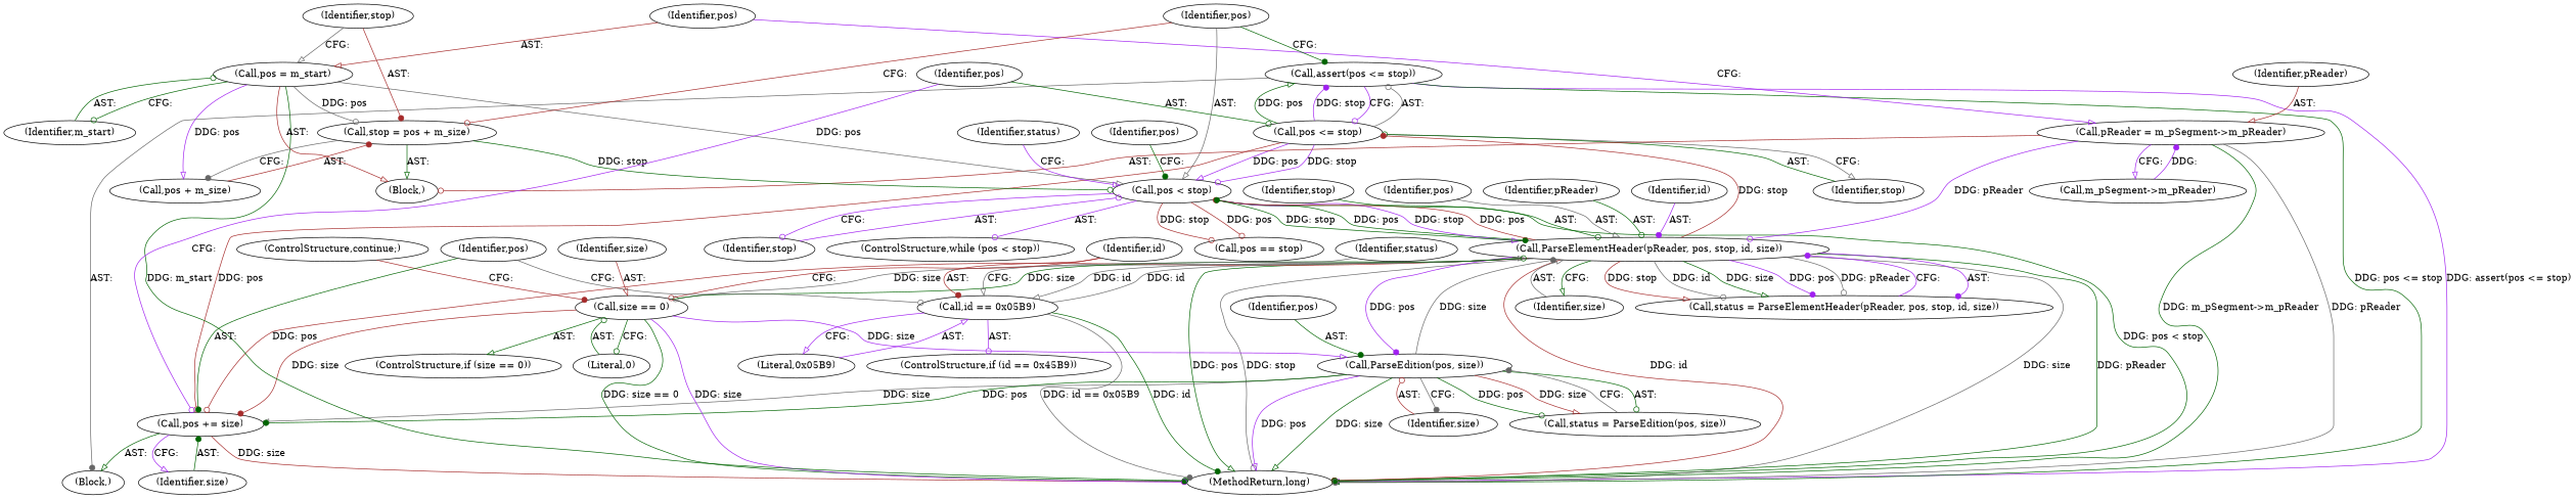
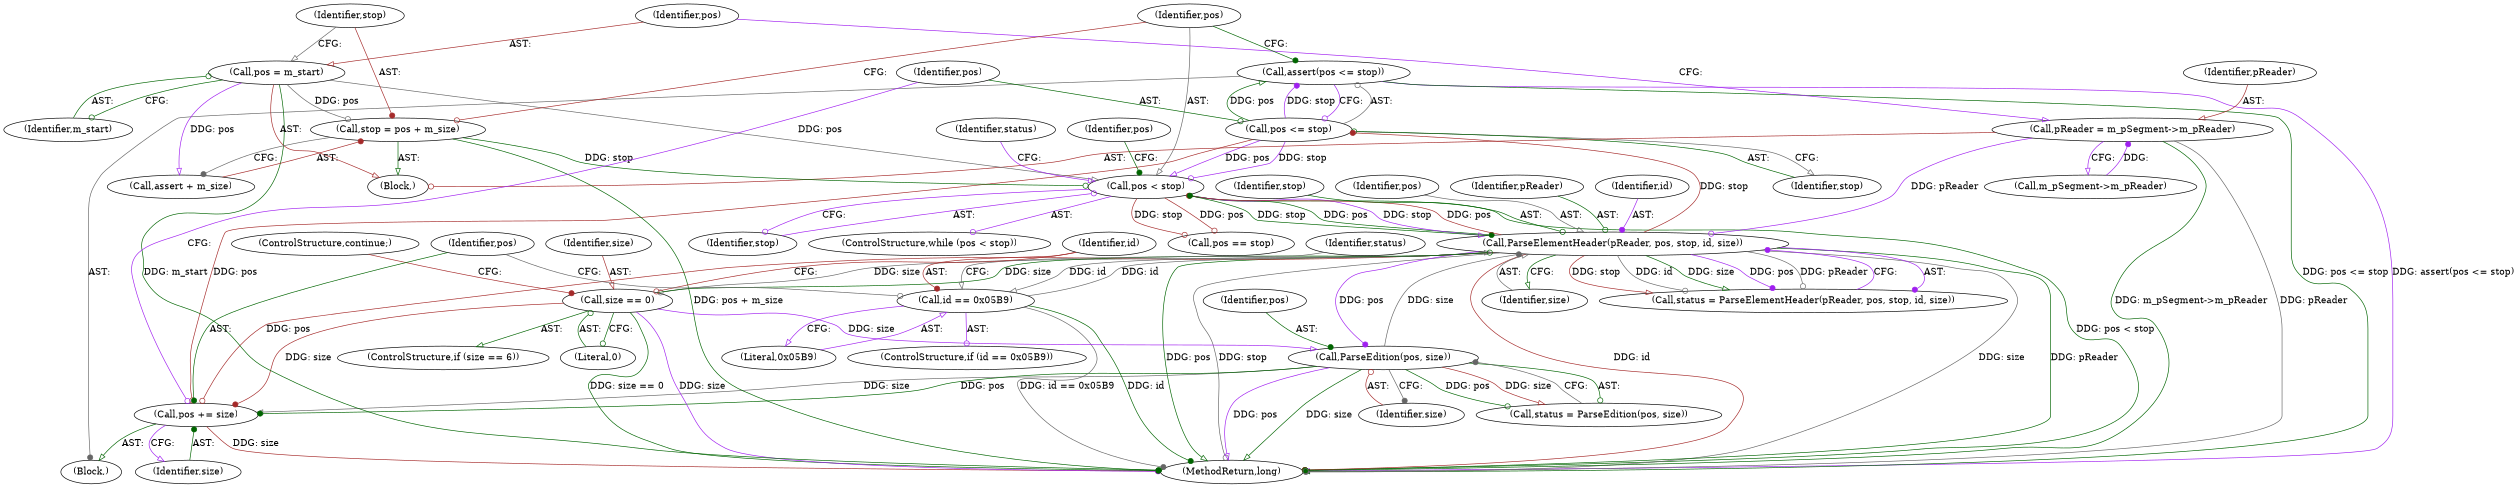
  digraph {
    edge [arrowhead=odot color=darkgreen]
    n1 [label="(Call,assert(pos <= stop))"]
    n2 [label="(Call,pos <= stop)"]
    n3 [label="(Block,)"]
    n4 [label="(MethodReturn,long)"]
    n5 [label="(Call,pos < stop)"]
    n6 [label="(Identifier,stop)"]
    n7 [label="(Call,pos += size)"]
    n8 [label="(Call,ParseElementHeader(pReader, pos, stop, id, size))"]
    n9 [label="(ControlStructure,while (pos < stop))"]
    n10 [label="(Call,pos == stop)"]
    n11 [label="(Identifier,stop)"]
    n12 [label="(Identifier,size)"]
    n13 [label="(Call,ParseEdition(pos, size))"]
    n14 [label="(Call,status = ParseEdition(pos, size))"]
    n15 [label="(Identifier,size)"]
    n16 [label="(Call,id == 0x05B9)"]
    n17 [label="(Call,size == 0)"]
    n18 [label="(Identifier,size)"]
    n19 [label="(Call,status = ParseElementHeader(pReader, pos, stop, id, size))"]
    n20 [label="(Literal,0x05B9)"]
-   n21 [label="(ControlStructure,if (id == 0x45B9))"]
-   n22 [label="(ControlStructure,if (size == 0))"]
+   n21 [label="(ControlStructure,if (id == 0x05B9))"]
+   n22 [label="(ControlStructure,if (size == 6))"]
    n23 [label="(Literal,0)"]
    n24 [label="(Call,pReader = m_pSegment->m_pReader)"]
    n25 [label="(Call,m_pSegment->m_pReader)"]
    n26 [label="(Block,)"]
    n27 [label="(Call,pos = m_start)"]
    n28 [label="(Call,stop = pos + m_size)"]
    n29 [label="(Identifier,m_start)"]
-   n30 [label="(Call,pos + m_size)"]
+   n30 [label="(Call,assert + m_size)"]
    n31 [label="(Identifier,pos)"]
    n32 [label="(Identifier,stop)"]
    n33 [label="(Identifier,pos)"]
    n34 [label="(Identifier,status)"]
    n35 [label="(Identifier,stop)"]
    n36 [label="(Identifier,pos)"]
    n37 [label="(Identifier,size)"]
    n38 [label="(Identifier,pReader)"]
    n39 [label="(ControlStructure,continue;)"]
    n40 [label="(Identifier,id)"]
    n41 [label="(Identifier,pos)"]
    n42 [label="(Identifier,pos)"]
    n43 [label="(Identifier,status)"]
    n44 [label="(Identifier,pos)"]
    n45 [label="(Identifier,id)"]
    n46 [label="(Identifier,pos)"]
    n47 [label="(Identifier,pReader)"]
    n1 -> n2 [color=purple label="CFG: "]
    n1 -> n3 [arrowhead=dot color=gray40 label="AST: "]
    n1 -> n4 [arrowhead=onormal color=purple label="DDG: assert(pos <= stop)"]
    n1 -> n4 [arrowhead=onormal label="DDG: pos <= stop"]
    n2 -> n1 [color=gray40 label="AST: "]
    n2 -> n1 [arrowhead=onormal label="DDG: pos"]
    n2 -> n1 [arrowhead=dot color=purple label="DDG: stop"]
    n2 -> n5 [arrowhead=onormal color=purple label="DDG: pos"]
    n2 -> n5 [color=purple label="DDG: stop"]
    n2 -> n6 [arrowhead=onormal color=gray40 label="CFG: "]
    n2 -> n7 [color=brown label="DDG: pos"]
    n5 -> n4 [arrowhead=dot label="DDG: pos < stop"]
    n5 -> n8 [arrowhead=dot label="DDG: pos"]
    n5 -> n8 [arrowhead=onormal color=purple label="DDG: stop"]
    n5 -> n9 [color=purple label="AST: "]
    n5 -> n10 [color=brown label="DDG: pos"]
    n5 -> n10 [color=brown label="DDG: stop"]
    n5 -> n11 [color=purple label="CFG: "]
    n6 -> n2 [label="AST: "]
    n7 -> n3 [arrowhead=onormal label="AST: "]
    n7 -> n4 [arrowhead=dot color=brown label="DDG: size"]
    n7 -> n12 [arrowhead=onormal color=purple label="CFG: "]
    n8 -> n2 [arrowhead=dot color=brown label="DDG: stop"]
    n8 -> n4 [arrowhead=dot color=gray40 label="DDG: size"]
    n8 -> n4 [label="DDG: pReader"]
    n8 -> n4 [arrowhead=onormal label="DDG: pos"]
    n8 -> n4 [color=gray40 label="DDG: stop"]
    n8 -> n4 [arrowhead=dot color=brown label="DDG: id"]
    n8 -> n5 [arrowhead=dot color=brown label="DDG: pos"]
    n8 -> n5 [arrowhead=dot label="DDG: stop"]
    n8 -> n7 [color=brown label="DDG: pos"]
    n8 -> n13 [arrowhead=dot color=purple label="DDG: pos"]
    n8 -> n16 [arrowhead=onormal color=gray40 label="DDG: id"]
    n8 -> n17 [color=gray40 label="DDG: size"]
    n8 -> n18 [arrowhead=onormal label="CFG: "]
    n8 -> n19 [arrowhead=dot color=purple label="AST: "]
    n8 -> n19 [arrowhead=onormal color=brown label="DDG: stop"]
    n8 -> n19 [color=gray40 label="DDG: id"]
    n8 -> n19 [arrowhead=onormal label="DDG: size"]
    n8 -> n19 [arrowhead=dot color=purple label="DDG: pos"]
    n8 -> n19 [color=gray40 label="DDG: pReader"]
    n11 -> n5 [color=purple label="AST: "]
    n12 -> n7 [arrowhead=dot label="AST: "]
    n13 -> n4 [arrowhead=onormal label="DDG: size"]
    n13 -> n4 [arrowhead=onormal color=purple label="DDG: pos"]
    n13 -> n7 [arrowhead=onormal color=gray40 label="DDG: size"]
    n13 -> n7 [arrowhead=dot label="DDG: pos"]
    n13 -> n8 [arrowhead=dot color=gray40 label="DDG: size"]
    n13 -> n14 [label="AST: "]
    n13 -> n14 [label="DDG: pos"]
    n13 -> n14 [arrowhead=onormal color=brown label="DDG: size"]
    n13 -> n15 [arrowhead=dot color=gray40 label="CFG: "]
    n14 -> n13 [arrowhead=dot color=gray40 label="CFG: "]
    n15 -> n13 [color=brown label="AST: "]
    n16 -> n4 [arrowhead=dot color=gray40 label="DDG: id == 0x05B9"]
    n16 -> n4 [arrowhead=dot label="DDG: id"]
    n16 -> n8 [arrowhead=onormal color=gray40 label="DDG: id"]
    n16 -> n20 [arrowhead=onormal color=purple label="CFG: "]
    n16 -> n21 [color=purple label="AST: "]
    n17 -> n4 [arrowhead=dot label="DDG: size == 0"]
    n17 -> n4 [color=purple label="DDG: size"]
    n17 -> n7 [arrowhead=dot color=brown label="DDG: size"]
    n17 -> n8 [label="DDG: size"]
    n17 -> n13 [arrowhead=onormal color=purple label="DDG: size"]
    n17 -> n22 [arrowhead=onormal label="AST: "]
    n17 -> n23 [label="CFG: "]
    n18 -> n8 [arrowhead=onormal color=gray40 label="AST: "]
    n19 -> n8 [arrowhead=dot color=purple label="CFG: "]
    n20 -> n16 [arrowhead=onormal color=purple label="AST: "]
    n23 -> n17 [label="AST: "]
    n24 -> n4 [arrowhead=dot label="DDG: m_pSegment->m_pReader"]
    n24 -> n4 [color=gray40 label="DDG: pReader"]
    n24 -> n8 [color=purple label="DDG: pReader"]
    n24 -> n25 [arrowhead=onormal color=purple label="CFG: "]
    n24 -> n26 [color=brown label="AST: "]
    n25 -> n24 [arrowhead=dot color=purple label="DDG: "]
    n27 -> n4 [label="DDG: m_start"]
    n27 -> n5 [arrowhead=onormal color=gray40 label="DDG: pos"]
    n27 -> n26 [arrowhead=onormal color=brown label="AST: "]
    n27 -> n28 [color=gray40 label="DDG: pos"]
    n27 -> n29 [label="CFG: "]
    n27 -> n30 [arrowhead=onormal color=purple label="DDG: pos"]
+   n28 -> n4 [arrowhead=dot label="DDG: pos + m_size"]
    n28 -> n5 [label="DDG: stop"]
    n28 -> n26 [arrowhead=onormal label="AST: "]
    n28 -> n30 [arrowhead=dot color=gray40 label="CFG: "]
    n29 -> n27 [label="AST: "]
    n30 -> n28 [arrowhead=dot color=brown label="AST: "]
    n31 -> n5 [arrowhead=dot label="CFG: "]
    n32 -> n27 [arrowhead=onormal color=gray40 label="CFG: "]
    n32 -> n28 [arrowhead=dot color=brown label="AST: "]
    n33 -> n24 [arrowhead=onormal color=purple label="CFG: "]
    n33 -> n27 [arrowhead=onormal color=brown label="AST: "]
    n34 -> n16 [arrowhead=onormal color=gray40 label="CFG: "]
    n35 -> n8 [label="AST: "]
    n36 -> n8 [arrowhead=onormal color=gray40 label="AST: "]
    n37 -> n17 [arrowhead=onormal color=brown label="AST: "]
    n38 -> n8 [label="AST: "]
    n39 -> n17 [arrowhead=dot color=brown label="CFG: "]
    n40 -> n16 [arrowhead=dot color=brown label="AST: "]
    n40 -> n17 [color=brown label="CFG: "]
    n41 -> n1 [arrowhead=dot label="CFG: "]
    n41 -> n5 [arrowhead=onormal color=gray40 label="AST: "]
    n41 -> n28 [color=brown label="CFG: "]
    n42 -> n13 [arrowhead=dot label="AST: "]
    n43 -> n5 [arrowhead=onormal color=purple label="CFG: "]
    n44 -> n7 [arrowhead=dot label="AST: "]
    n44 -> n16 [color=gray40 label="CFG: "]
    n45 -> n8 [arrowhead=dot color=purple label="AST: "]
    n46 -> n2 [label="AST: "]
    n46 -> n7 [color=purple label="CFG: "]
    n47 -> n24 [arrowhead=onormal color=brown label="AST: "]
  }
